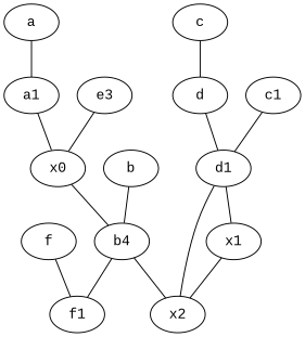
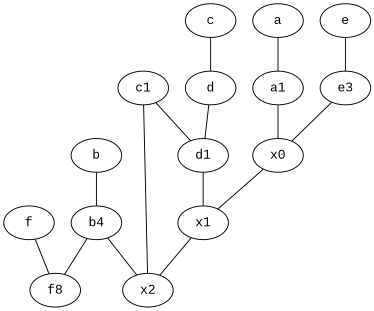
  graph {
    fontname="Liberation Mono"
    node [fontname="Liberation Mono" labelfontsize=50]
    edge [fontname="Liberation Mono"]
    d1
    x2
    x1
    x0
    n5 [label=b4]
-   f1
+   f1 [label=f8]
    c
    d
    c1
    a1
    b
    n12 [label=e3]
+   e
    f
    a
-   d1 -- x2
+   c1 -- x2
    d1 -- x1
    x1 -- x2
-   x0 -- n5
+   x0 -- x1
    n5 -- x2
    n5 -- f1
    c -- d
    d -- d1
    c1 -- d1
    a1 -- x0
    b -- n5
    n12 -- x0
+   e -- n12
    f -- f1
    a -- a1
  }
